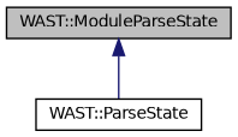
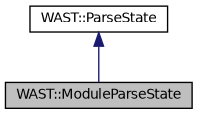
  digraph {
    node [color=black fontname=Helvetica fontsize=10 shape=record style=filled]
    n1 [fillcolor=grey75 fontcolor=black height=0.2 label="WAST::ModuleParseState" width=0.4]
    n2 [fillcolor=white height=0.2 label="WAST::ParseState" width=0.4]
-   n1 -> n2 [color=midnightblue dir=back fontname=Helvetica fontsize=10 labelfontname=Helvetica labelfontsize=10 style=solid]
+   n2 -> n1 [color=midnightblue dir=back fontname=Helvetica fontsize=10 labelfontname=Helvetica labelfontsize=10 style=solid]
  }
